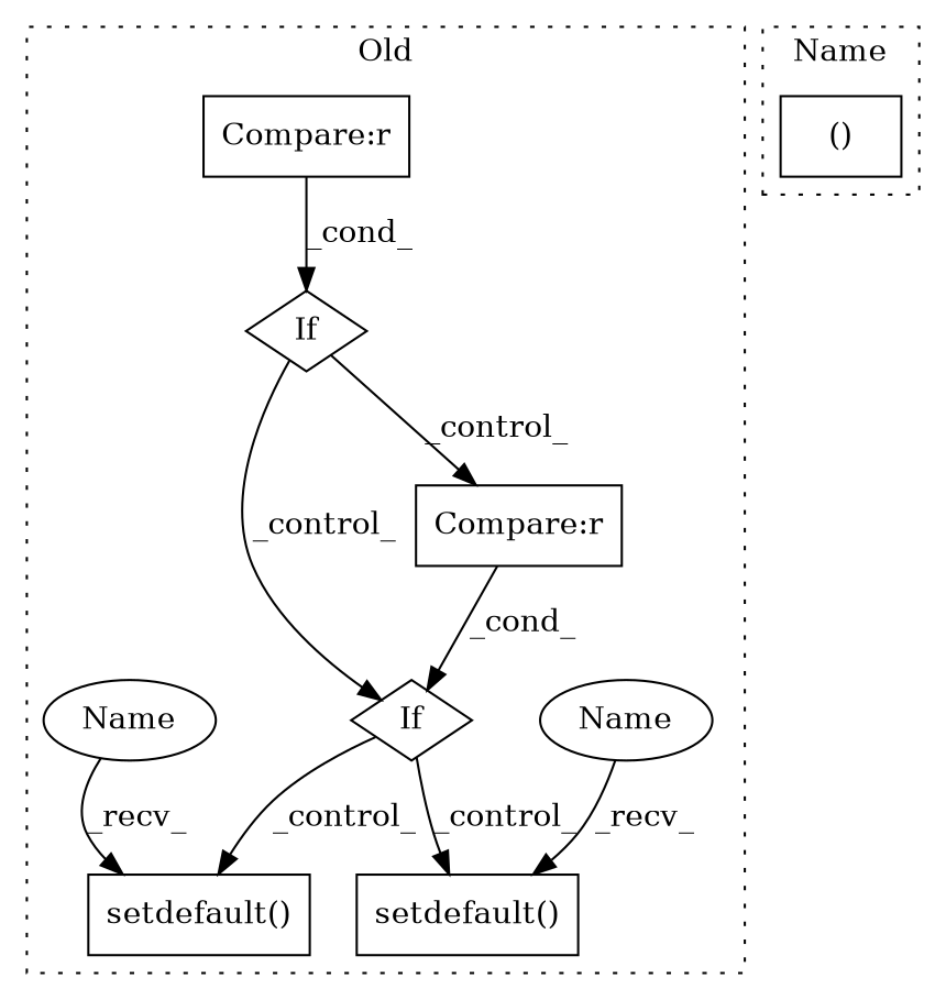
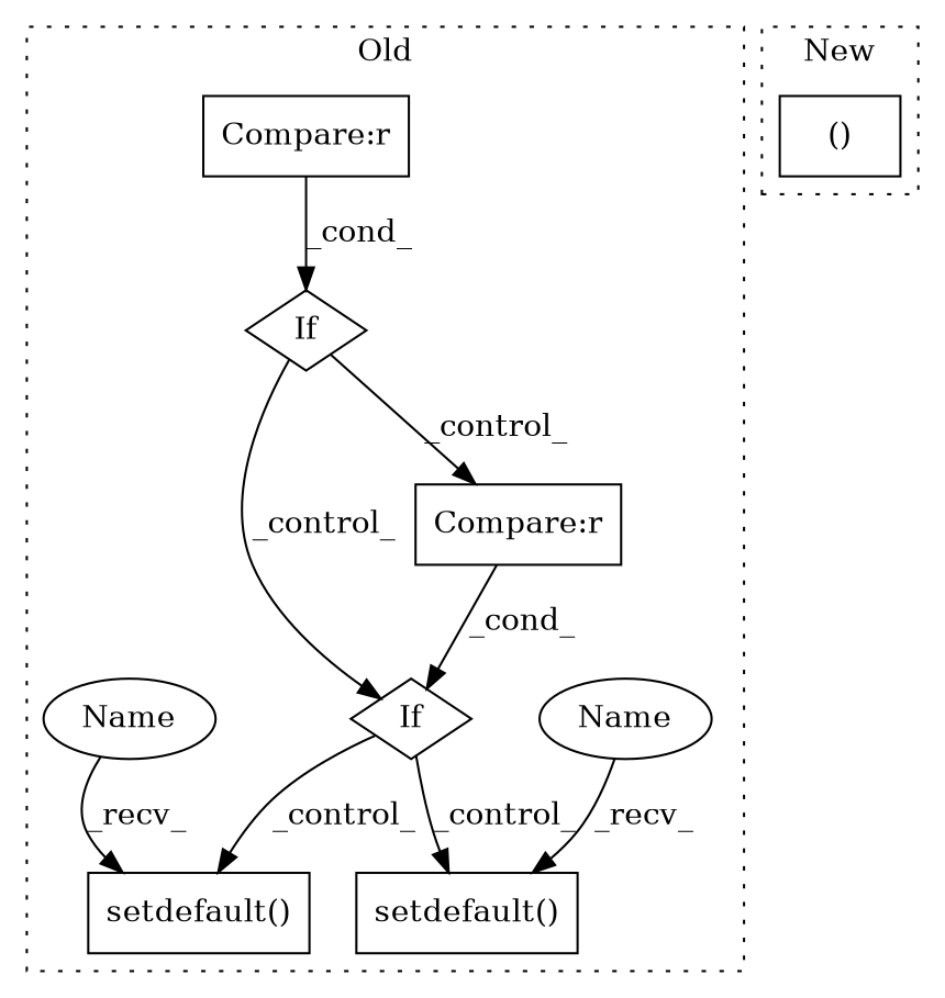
  digraph {
    node [a=75 l="19,1" shape=box]
    n1 [label="setdefault()" s="5725,5759"]
    n2 [a=96 l=3 label=If s=5478 shape=diamond]
    n3 [a=40 l=22 label="Compare:r" s=5481]
    n4 [label="setdefault()" s="5533,5567"]
    n5 [a=96 l=3 label=If s=5428 shape=diamond]
    n6 [a=40 l=21 label="Compare:r" s=5431]
    n7 [a=87 l=7 label=Name s=5533 shape=ellipse]
    n8 [a=87 l=7 label=Name s=5725 shape=ellipse]
    n9 [a=54 l=59 label="()" s=4727]
    subgraph cluster_1 {
      label=Old
      style=dotted
      n1
      n2
      n3
      n4
      n5
      n6
      n7
      n8
    }
    subgraph cluster_2 {
-     label=Name
+     label=New
      style=dotted
      n9
    }
    n2 -> n1 [label=_control_]
    n2 -> n4 [label=_control_]
    n3 -> n2 [label=_cond_]
    n5 -> n2 [label=_control_]
    n5 -> n3 [label=_control_]
    n6 -> n5 [label=_cond_]
    n7 -> n4 [label=_recv_]
    n8 -> n1 [label=_recv_]
  }
